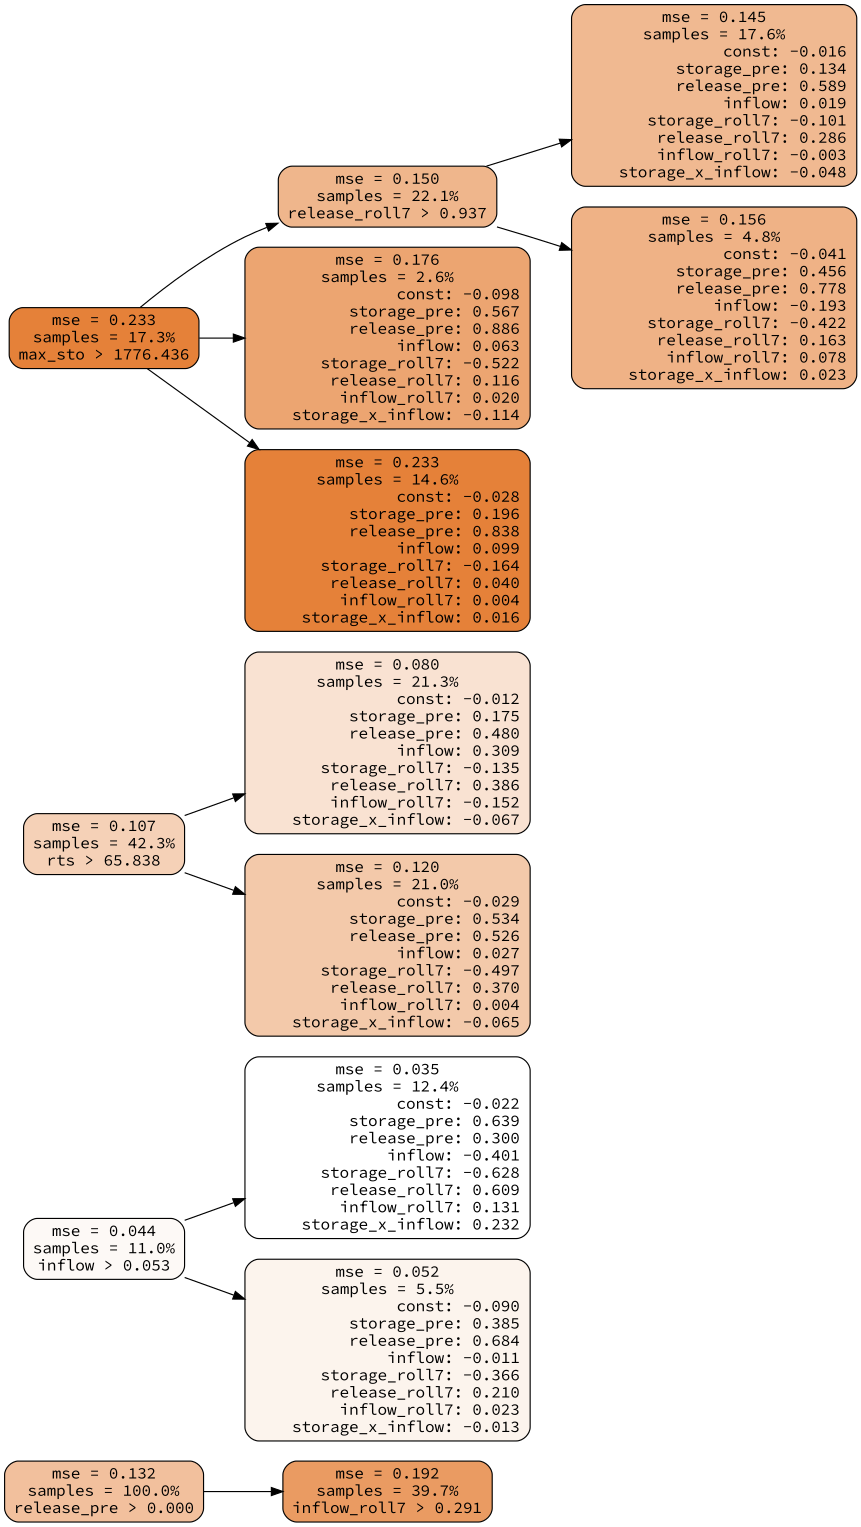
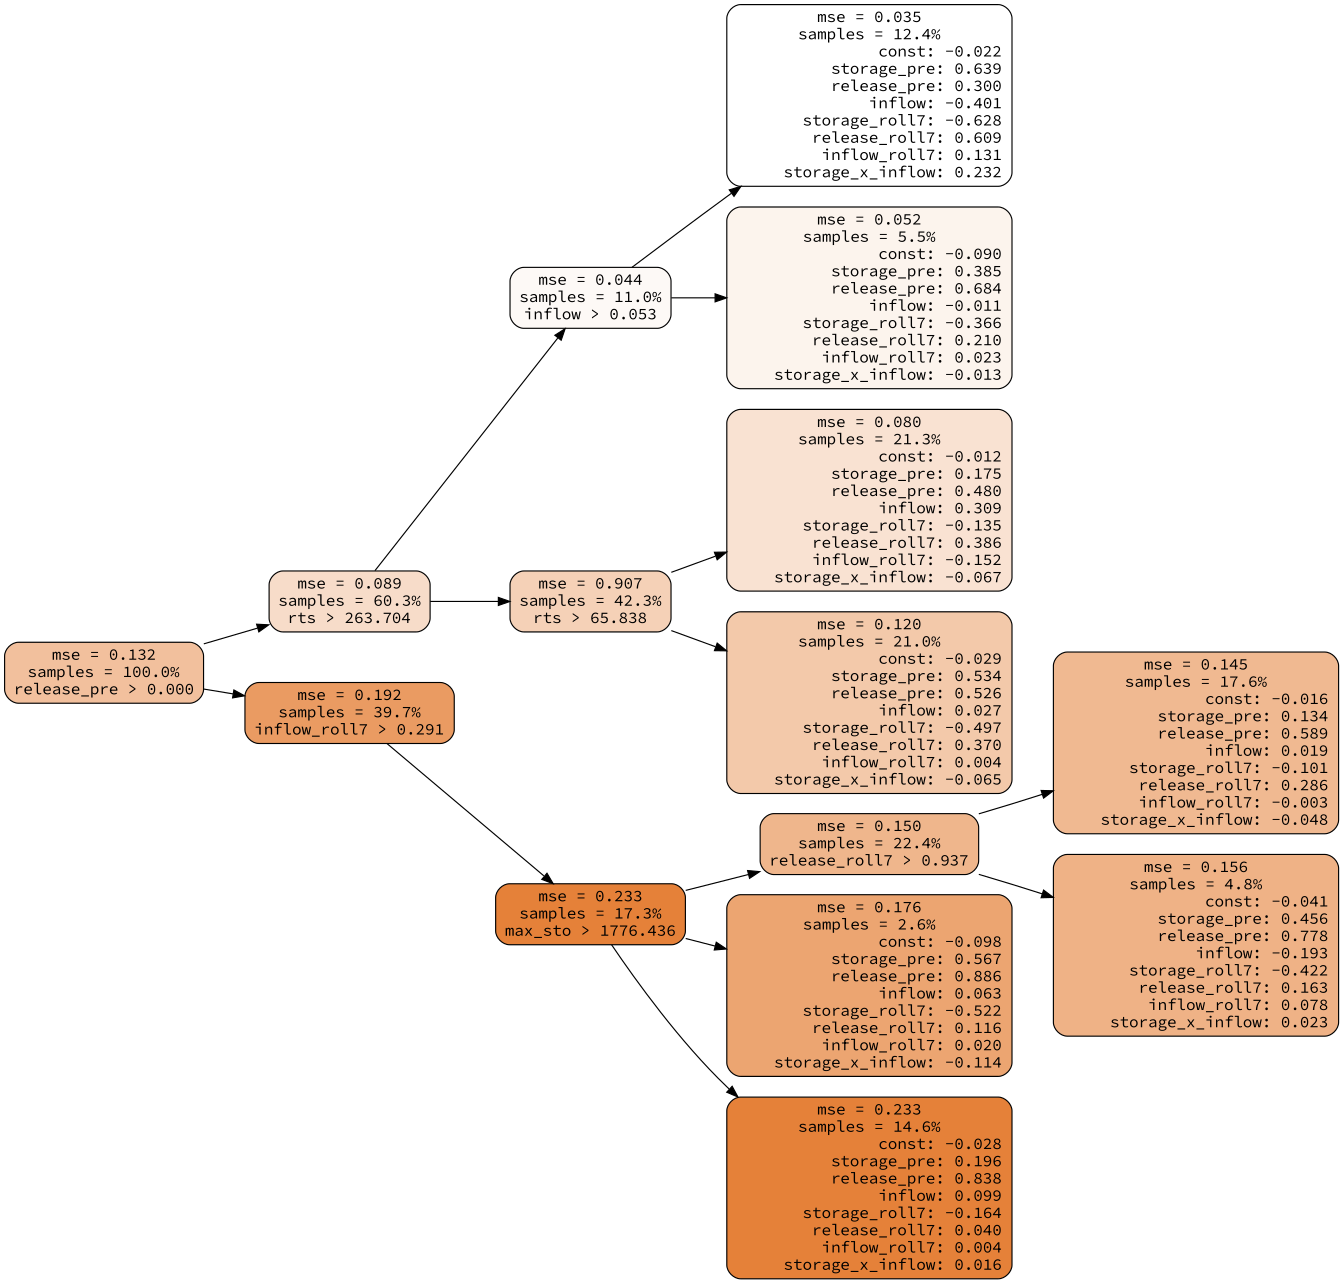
  digraph {
    fontname="Source Code Pro"
    rankdir=LR
    node [color=black fillcolor="#e58139" fontname="Source Code Pro" shape=rectangle style="filled, rounded"]
    edge [fontname="Source Code Pro"]
    n1 [fillcolor="#f2c09d" label="mse = 0.132\nsamples = 100.0%\nrelease_pre > 0.000"]
+   n2 [fillcolor="#f7dcc9" label="mse = 0.089\nsamples = 60.3%\nrts > 263.704"]
    n3 [fillcolor="#ea9b62" label="mse = 0.192\nsamples = 39.7%\ninflow_roll7 > 0.291"]
    n4 [fillcolor="#fdf9f6" label="mse = 0.044\nsamples = 11.0%\ninflow > 0.053"]
-   n5 [fillcolor="#f5d1b7" label="mse = 0.107\nsamples = 42.3%\nrts > 65.838"]
+   n5 [fillcolor="#f5d1b7" label="mse = 0.907\nsamples = 42.3%\nrts > 65.838"]
    n6 [label="mse = 0.233\nsamples = 17.3%\nmax_sto > 1776.436"]
    n7 [fillcolor="#ffffff" label="mse = 0.035\nsamples = 12.4%\n               const: -0.022\n          storage_pre: 0.639\n          release_pre: 0.300\n              inflow: -0.401\n       storage_roll7: -0.628\n        release_roll7: 0.609\n         inflow_roll7: 0.131\n     storage_x_inflow: 0.232"]
    n8 [fillcolor="#fcf4ed" label="mse = 0.052\nsamples = 5.5%\n               const: -0.090\n          storage_pre: 0.385\n          release_pre: 0.684\n              inflow: -0.011\n       storage_roll7: -0.366\n        release_roll7: 0.210\n         inflow_roll7: 0.023\n    storage_x_inflow: -0.013"]
    n9 [fillcolor="#f9e2d2" label="mse = 0.080\nsamples = 21.3%\n               const: -0.012\n          storage_pre: 0.175\n          release_pre: 0.480\n               inflow: 0.309\n       storage_roll7: -0.135\n        release_roll7: 0.386\n        inflow_roll7: -0.152\n    storage_x_inflow: -0.067"]
    n10 [fillcolor="#f3c9aa" label="mse = 0.120\nsamples = 21.0%\n               const: -0.029\n          storage_pre: 0.534\n          release_pre: 0.526\n               inflow: 0.027\n       storage_roll7: -0.497\n        release_roll7: 0.370\n         inflow_roll7: 0.004\n    storage_x_inflow: -0.065"]
-   n11 [fillcolor="#efb68c" label="mse = 0.150\nsamples = 22.1%\nrelease_roll7 > 0.937"]
+   n11 [fillcolor="#efb68c" label="mse = 0.150\nsamples = 22.4%\nrelease_roll7 > 0.937"]
    n12 [fillcolor="#f0b991" label="mse = 0.145\nsamples = 17.6%\n               const: -0.016\n          storage_pre: 0.134\n          release_pre: 0.589\n               inflow: 0.019\n       storage_roll7: -0.101\n        release_roll7: 0.286\n        inflow_roll7: -0.003\n    storage_x_inflow: -0.048"]
    n13 [fillcolor="#efb286" label="mse = 0.156\nsamples = 4.8%\n               const: -0.041\n          storage_pre: 0.456\n          release_pre: 0.778\n              inflow: -0.193\n       storage_roll7: -0.422\n        release_roll7: 0.163\n         inflow_roll7: 0.078\n     storage_x_inflow: 0.023"]
    n14 [fillcolor="#eca571" label="mse = 0.176\nsamples = 2.6%\n               const: -0.098\n          storage_pre: 0.567\n          release_pre: 0.886\n               inflow: 0.063\n       storage_roll7: -0.522\n        release_roll7: 0.116\n         inflow_roll7: 0.020\n    storage_x_inflow: -0.114"]
    n15 [label="mse = 0.233\nsamples = 14.6%\n               const: -0.028\n          storage_pre: 0.196\n          release_pre: 0.838\n               inflow: 0.099\n       storage_roll7: -0.164\n        release_roll7: 0.040\n         inflow_roll7: 0.004\n     storage_x_inflow: 0.016"]
+   n1 -> n2
    n1 -> n3
+   n2 -> n4
+   n2 -> n5
+   n3 -> n6
    n4 -> n7
    n4 -> n8
    n5 -> n9
    n5 -> n10
    n6 -> n11
    n6 -> n14
    n6 -> n15
    n11 -> n12
    n11 -> n13
  }
